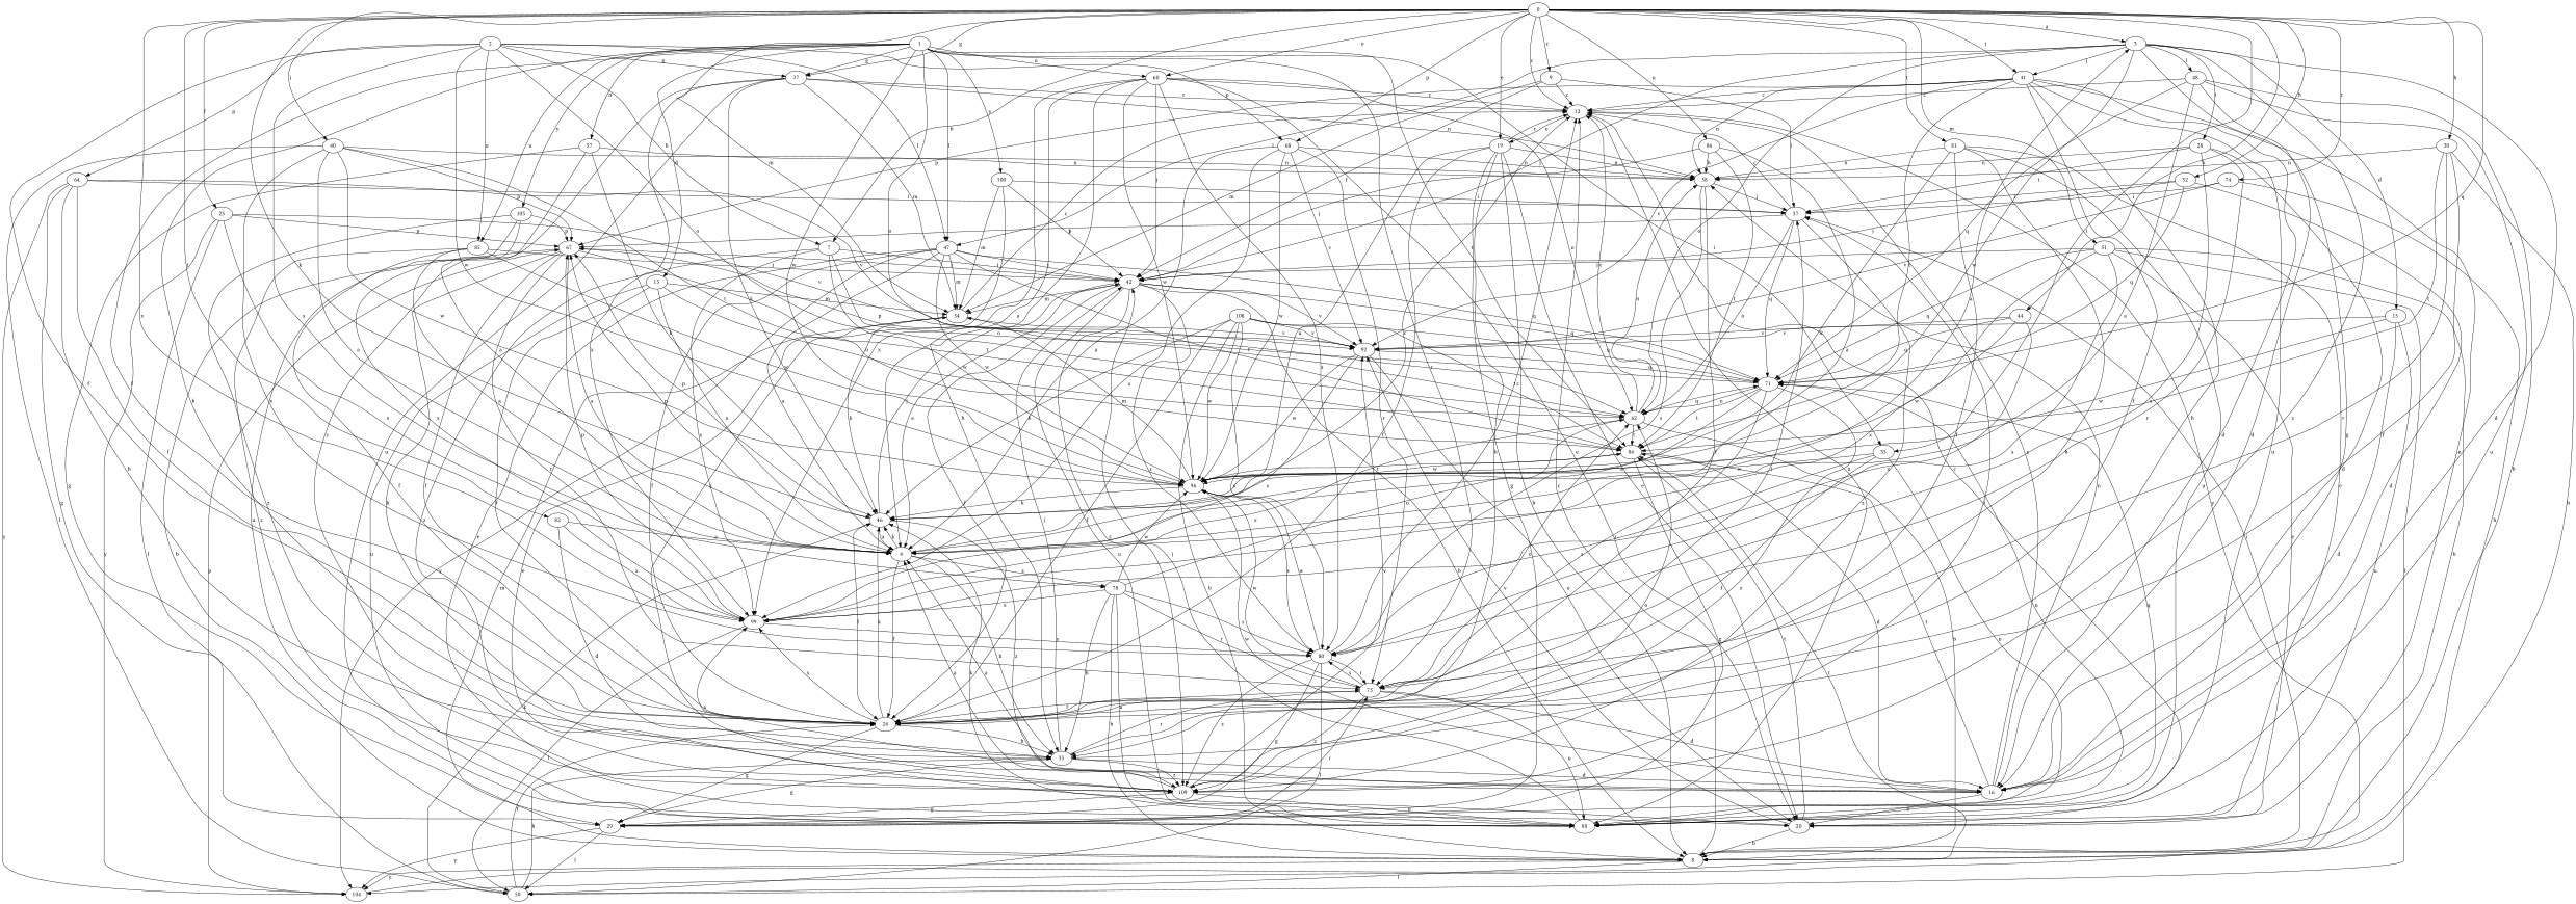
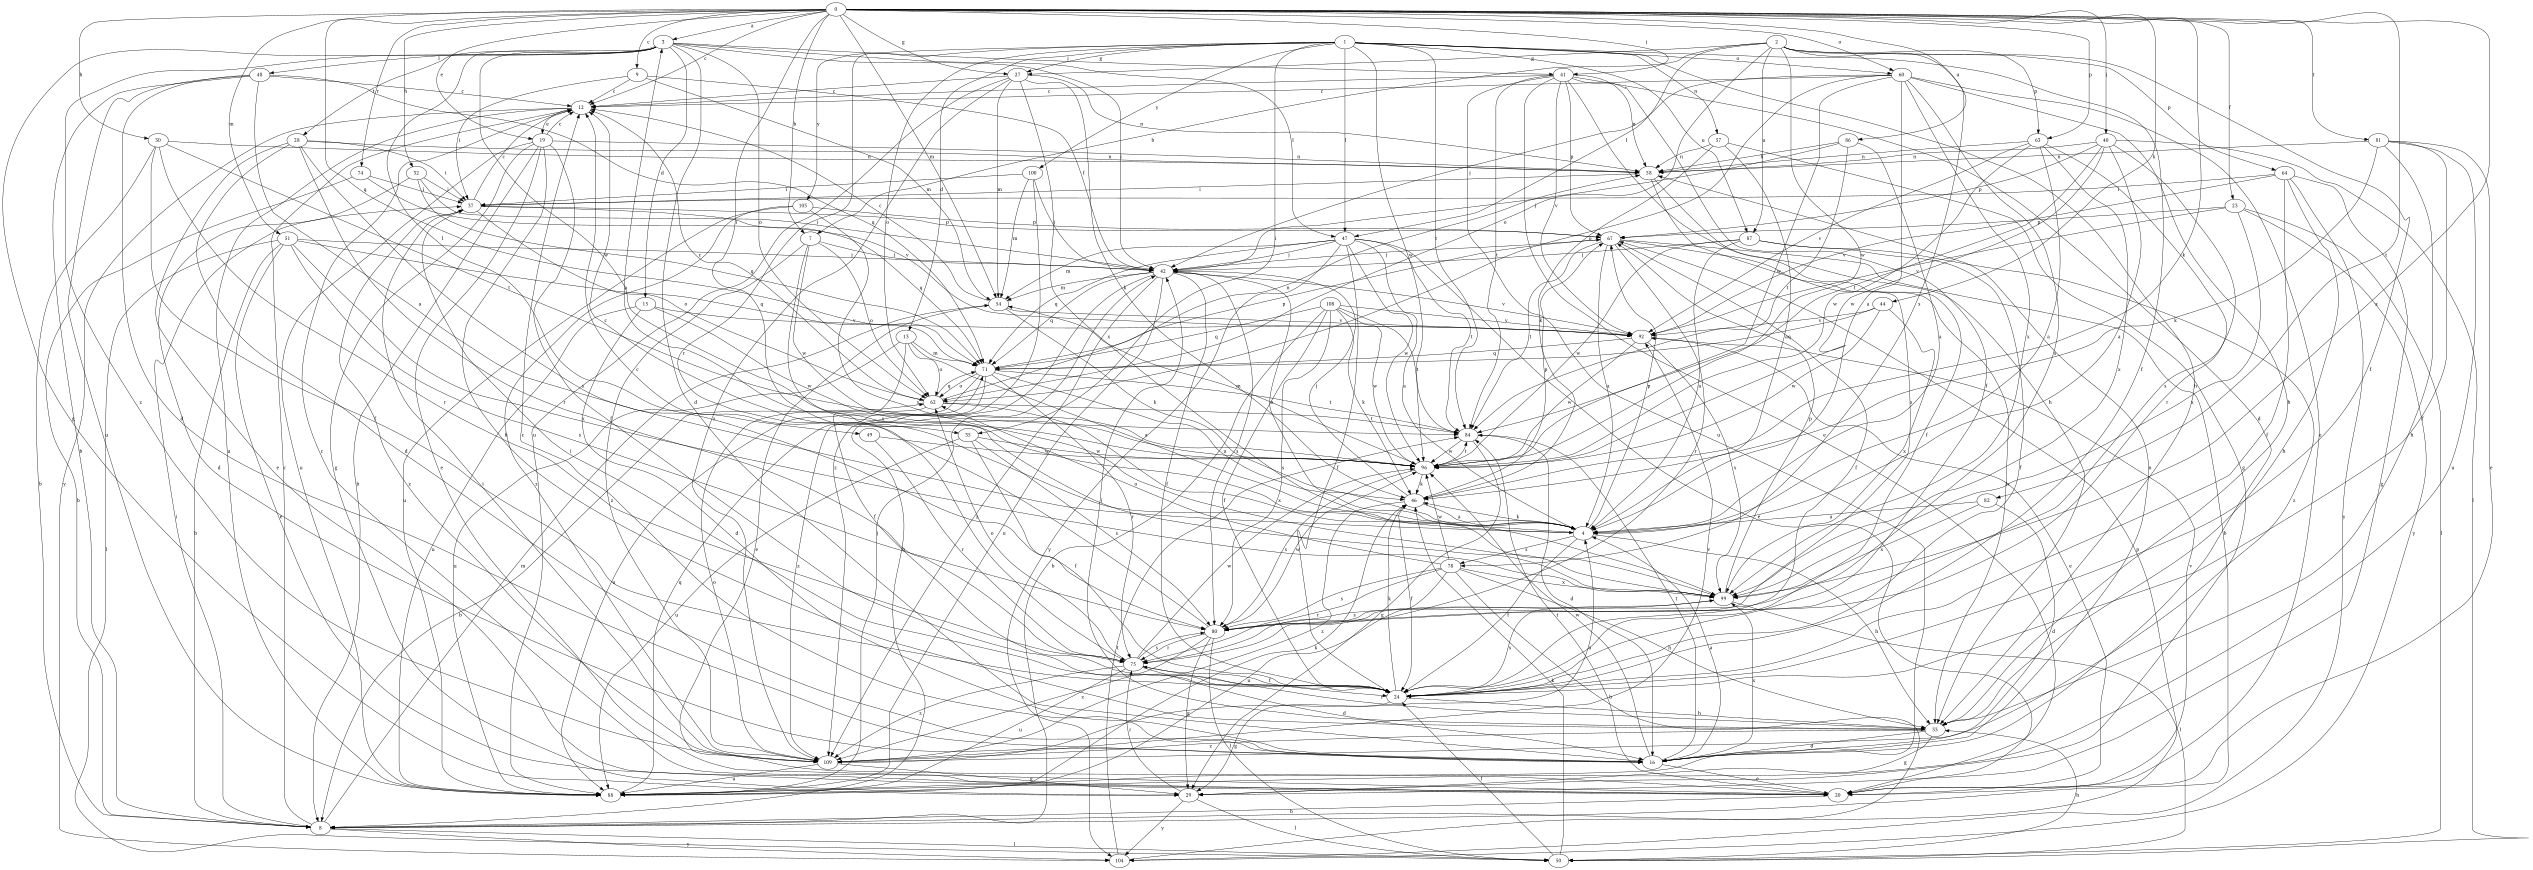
  strict digraph {
    fontname="PT Serif"
    node [fontname="PT Serif"]
    edge [fontname="PT Serif"]
    0
    3
    7
    9
    12
    19
    23
    27
    30
    32
    35
    40
    41
    44
    46
    51
    54
    60
-   63 [label=68]
+   63
    71
    74
    81
    82
    86
    99
    47
    62
    96
    15
    16
    28
    29
    42
    48
+   49
    109
    37
    104
    88
    24
    33
    8
    20
    58
    67
    50
    92
    75
    84
    80
    4
    1
    13
    57
-   87 [label=85]
+   87
    100
    103
    108
    2
    64
    78
    0 -> 3 [label=a]
    0 -> 7 [label=b]
    0 -> 9 [label=c]
    0 -> 12 [label=c]
    0 -> 19 [label=e]
    0 -> 23 [label=f]
    0 -> 27 [label=g]
    0 -> 30 [label=h]
    0 -> 32 [label=h]
    0 -> 35 [label=i]
    0 -> 40 [label=j]
    0 -> 41 [label=j]
    0 -> 44 [label=k]
    0 -> 46 [label=k]
    0 -> 51 [label=m]
    0 -> 54 [label=m]
    0 -> 60 [label=o]
    0 -> 63 [label=p]
    0 -> 71 [label=q]
    0 -> 74 [label=r]
    0 -> 81 [label=t]
    0 -> 82 [label=t]
    0 -> 86 [label=u]
    0 -> 99 [label=x]
    3 -> 41 [label=j]
    3 -> 47 [label=l]
    3 -> 62 [label=o]
    3 -> 96 [label=w]
    3 -> 15 [label=d]
    3 -> 16 [label=d]
    3 -> 28 [label=t]
    3 -> 29 [label=g]
    3 -> 42 [label=j]
    3 -> 48 [label=l]
+   3 -> 49 [label=l]
    3 -> 109 [label=z]
    7 -> 99 [label=x]
    7 -> 62 [label=o]
    7 -> 96 [label=w]
    7 -> 42 [label=j]
    7 -> 109 [label=z]
    9 -> 12 [label=c]
    9 -> 54 [label=m]
    9 -> 42 [label=f]
    9 -> 37 [label=i]
    12 -> 19 [label=e]
    12 -> 104 [label=y]
    12 -> 88 [label=u]
    19 -> 12 [label=c]
    19 -> 29 [label=g]
-   19 -> 46 [label=u]
+   19 -> 88 [label=u]
    19 -> 24 [label=f]
    19 -> 33 [label=h]
    19 -> 8 [label=b]
    19 -> 20 [label=e]
    19 -> 58 [label=n]
    23 -> 99 [label=x]
    23 -> 104 [label=y]
    23 -> 67 [label=p]
    23 -> 50 [label=l]
    23 -> 92 [label=v]
    27 -> 12 [label=c]
    27 -> 46 [label=k]
    27 -> 54 [label=m]
    27 -> 99 [label=x]
    27 -> 109 [label=z]
    27 -> 88 [label=u]
    27 -> 58 [label=n]
    30 -> 24 [label=f]
    30 -> 8 [label=b]
    30 -> 58 [label=n]
    30 -> 75 [label=r]
    30 -> 84 [label=t]
    32 -> 71 [label=q]
    32 -> 16 [label=d]
    32 -> 42 [label=j]
    32 -> 37 [label=i]
    35 -> 96 [label=w]
    35 -> 88 [label=u]
    35 -> 24 [label=f]
    35 -> 80 [label=s]
    40 -> 96 [label=w]
    40 -> 58 [label=n]
    40 -> 67 [label=p]
    40 -> 50 [label=l]
    40 -> 84 [label=t]
    40 -> 80 [label=s]
    40 -> 4 [label=a]
    41 -> 12 [label=c]
    41 -> 16 [label=d]
    41 -> 88 [label=u]
    41 -> 24 [label=f]
    41 -> 33 [label=h]
    41 -> 20 [label=e]
    41 -> 58 [label=n]
    41 -> 67 [label=p]
    41 -> 92 [label=v]
    41 -> 84 [label=t]
    44 -> 71 [label=q]
    44 -> 99 [label=x]
    44 -> 96 [label=w]
    44 -> 92 [label=v]
    46 -> 42 [label=j]
    46 -> 109 [label=z]
    46 -> 24 [label=f]
    46 -> 67 [label=p]
    46 -> 4 [label=a]
    51 -> 71 [label=q]
    51 -> 99 [label=x]
    51 -> 42 [label=j]
    51 -> 8 [label=b]
    51 -> 20 [label=e]
    51 -> 50 [label=l]
    51 -> 80 [label=s]
    54 -> 12 [label=c]
    54 -> 46 [label=k]
    54 -> 20 [label=e]
    54 -> 92 [label=v]
    60 -> 12 [label=c]
    60 -> 99 [label=x]
    60 -> 62 [label=o]
    60 -> 96 [label=w]
    60 -> 42 [label=j]
    60 -> 33 [label=h]
    60 -> 20 [label=e]
    60 -> 80 [label=s]
    60 -> 4 [label=a]
    63 -> 99 [label=x]
    63 -> 96 [label=w]
    63 -> 58 [label=n]
    63 -> 92 [label=v]
    63 -> 75 [label=r]
    63 -> 4 [label=a]
    71 -> 62 [label=o]
    71 -> 109 [label=z]
    71 -> 88 [label=u]
    71 -> 67 [label=p]
    71 -> 75 [label=r]
    71 -> 84 [label=t]
    71 -> 4 [label=a]
    74 -> 37 [label=i]
    74 -> 8 [label=b]
    74 -> 92 [label=v]
    81 -> 46 [label=k]
    81 -> 88 [label=u]
    81 -> 24 [label=f]
    81 -> 33 [label=h]
    81 -> 20 [label=e]
    81 -> 58 [label=n]
    82 -> 99 [label=x]
    82 -> 16 [label=d]
    82 -> 4 [label=a]
    86 -> 42 [label=j]
    86 -> 58 [label=h]
    86 -> 84 [label=t]
    86 -> 4 [label=a]
    99 -> 67 [label=p]
    99 -> 50 [label=l]
    99 -> 80 [label=s]
    47 -> 54 [label=m]
    47 -> 71 [label=q]
    47 -> 96 [label=w]
    47 -> 42 [label=j]
    47 -> 104 [label=y]
    47 -> 24 [label=f]
    47 -> 20 [label=e]
    47 -> 84 [label=t]
    47 -> 4 [label=a]
    62 -> 12 [label=c]
    62 -> 71 [label=q]
    62 -> 99 [label=x]
    62 -> 8 [label=b]
    62 -> 58 [label=n]
    62 -> 84 [label=t]
    96 -> 46 [label=k]
    96 -> 54 [label=m]
    96 -> 84 [label=t]
    96 -> 80 [label=s]
    15 -> 96 [label=w]
    15 -> 16 [label=d]
    15 -> 88 [label=u]
    15 -> 92 [label=v]
    16 -> 12 [label=c]
    16 -> 99 [label=x]
    16 -> 96 [label=w]
    16 -> 20 [label=e]
    16 -> 58 [label=n]
    16 -> 84 [label=t]
    16 -> 4 [label=a]
    28 -> 16 [label=d]
    28 -> 37 [label=i]
+   28 -> 20 [label=e]
    28 -> 58 [label=n]
    28 -> 75 [label=r]
    28 -> 80 [label=s]
    29 -> 104 [label=y]
    29 -> 50 [label=l]
    29 -> 75 [label=r]
    42 -> 54 [label=m]
    42 -> 71 [label=q]
    42 -> 109 [label=z]
    42 -> 88 [label=u]
    42 -> 24 [label=f]
    42 -> 8 [label=b]
    42 -> 92 [label=v]
    42 -> 80 [label=s]
    42 -> 4 [label=a]
    48 -> 12 [label=c]
    48 -> 71 [label=q]
    48 -> 16 [label=d]
    48 -> 88 [label=u]
    48 -> 8 [label=b]
    48 -> 4 [label=a]
+   49 -> 96 [label=w]
+   49 -> 75 [label=r]
    109 -> 62 [label=o]
    109 -> 29 [label=g]
    109 -> 37 [label=i]
    109 -> 88 [label=u]
    109 -> 92 [label=v]
    109 -> 4 [label=a]
    37 -> 12 [label=c]
    37 -> 71 [label=q]
    37 -> 62 [label=o]
    37 -> 109 [label=z]
    37 -> 67 [label=p]
    104 -> 67 [label=p]
    104 -> 84 [label=t]
    88 -> 46 [label=k]
    88 -> 71 [label=q]
    88 -> 42 [label=j]
    24 -> 46 [label=k]
    24 -> 99 [label=x]
    24 -> 29 [label=g]
    24 -> 37 [label=i]
    24 -> 33 [label=h]
    33 -> 16 [label=d]
    33 -> 29 [label=g]
    33 -> 42 [label=j]
    33 -> 109 [label=z]
    33 -> 75 [label=r]
    8 -> 12 [label=c]
    8 -> 54 [label=m]
    8 -> 37 [label=i]
    8 -> 104 [label=y]
    8 -> 50 [label=l]
    20 -> 12 [label=c]
    20 -> 8 [label=b]
    20 -> 92 [label=v]
    20 -> 84 [label=t]
    58 -> 37 [label=i]
    58 -> 24 [label=f]
    58 -> 80 [label=s]
    67 -> 42 [label=j]
    67 -> 24 [label=f]
    67 -> 33 [label=h]
    67 -> 8 [label=b]
    67 -> 75 [label=r]
    67 -> 84 [label=t]
    67 -> 4 [label=a]
    50 -> 46 [label=k]
    50 -> 24 [label=f]
    50 -> 33 [label=h]
    92 -> 71 [label=q]
    92 -> 99 [label=x]
    92 -> 96 [label=w]
    92 -> 20 [label=e]
    75 -> 62 [label=o]
    75 -> 96 [label=w]
    75 -> 16 [label=d]
    75 -> 109 [label=z]
    75 -> 88 [label=u]
    75 -> 24 [label=f]
    75 -> 80 [label=s]
    84 -> 96 [label=w]
    84 -> 16 [label=d]
    84 -> 29 [label=g]
    80 -> 12 [label=c]
    80 -> 96 [label=w]
    80 -> 29 [label=g]
    80 -> 109 [label=z]
    80 -> 50 [label=l]
    80 -> 75 [label=r]
    4 -> 3 [label=a]
    4 -> 12 [label=c]
    4 -> 46 [label=k]
    4 -> 24 [label=f]
    4 -> 33 [label=h]
    4 -> 67 [label=p]
    4 -> 78 [label=s]
    1 -> 27 [label=g]
    1 -> 35 [label=i]
    1 -> 60 [label=o]
    1 -> 47 [label=l]
    1 -> 62 [label=o]
    1 -> 96 [label=w]
    1 -> 24 [label=f]
    1 -> 33 [label=h]
    1 -> 75 [label=r]
    1 -> 84 [label=t]
    1 -> 13 [label=d]
    1 -> 57 [label=n]
    1 -> 87 [label=u]
    1 -> 100 [label=y]
    1 -> 103 [label=y]
-   13 -> 54 [label=m]
+   13 -> 71 [label=m]
    13 -> 62 [label=o]
    13 -> 88 [label=u]
    13 -> 24 [label=f]
    13 -> 4 [label=a]
    57 -> 46 [label=k]
    57 -> 29 [label=g]
    57 -> 58 [label=n]
    57 -> 4 [label=a]
    87 -> 96 [label=w]
    87 -> 42 [label=j]
    87 -> 109 [label=z]
    87 -> 24 [label=f]
    87 -> 4 [label=a]
    100 -> 54 [label=m]
    100 -> 42 [label=j]
    100 -> 109 [label=z]
    100 -> 37 [label=i]
    103 -> 99 [label=x]
    103 -> 109 [label=z]
    103 -> 88 [label=u]
    103 -> 67 [label=p]
    108 -> 46 [label=k]
    108 -> 71 [label=q]
    108 -> 96 [label=w]
    108 -> 24 [label=f]
    108 -> 8 [label=b]
    108 -> 92 [label=v]
    108 -> 84 [label=t]
    108 -> 80 [label=s]
    2 -> 7 [label=b]
    2 -> 27 [label=g]
    2 -> 63 [label=p]
    2 -> 47 [label=l]
    2 -> 62 [label=o]
    2 -> 96 [label=w]
    2 -> 24 [label=f]
    2 -> 87 [label=u]
    2 -> 64 [label=p]
    2 -> 78 [label=s]
    64 -> 29 [label=g]
    64 -> 37 [label=i]
    64 -> 104 [label=y]
    64 -> 24 [label=f]
    64 -> 33 [label=h]
    64 -> 92 [label=v]
    78 -> 99 [label=x]
    78 -> 62 [label=o]
    78 -> 96 [label=w]
    78 -> 88 [label=u]
    78 -> 33 [label=h]
    78 -> 8 [label=b]
    78 -> 75 [label=r]
    78 -> 80 [label=s]
  }
